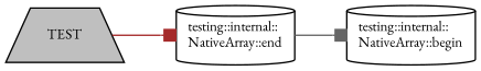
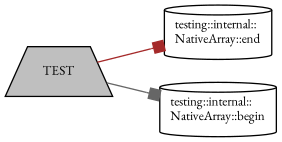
  digraph {
    fontname="EB Garamond"
    rankdir=LR
    node [color=black fillcolor=white fontname="EB Garamond" fontsize=10 shape=cylinder style=filled]
    edge [arrowhead=box fontname="EB Garamond" fontsize=10 labelfontname=Helvetica labelfontsize=10 style=solid]
    n1 [fillcolor=grey75 fontcolor=black height=0.2 label=TEST shape=trapezium width=0.4]
    n2 [height=0.2 label="testing::internal::\lNativeArray::end" width=0.4]
    n3 [height=0.2 label="testing::internal::\lNativeArray::begin" width=0.4]
    n1 -> n2 [color=brown]
-   n2 -> n3 [color=gray40]
+   n1 -> n3 [color=gray40]
  }
